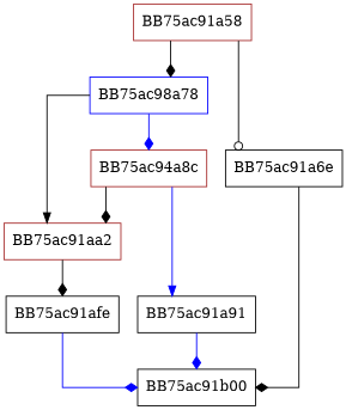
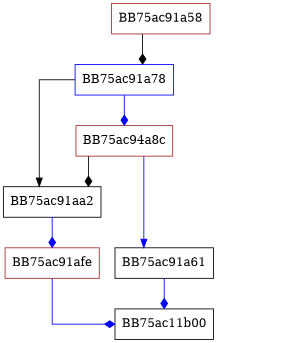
  digraph {
    splines=ortho
    node [color=black shape=box]
    edge [arrowhead=diamond color=black]
    BB75ac91a58 [color=brown]
-   BB75ac91a78 [color=blue label=BB75ac98a78]
-   BB75ac91a6e
-   BB75ac91aa2 [color=brown]
+   BB75ac91a78 [color=blue]
+   BB75ac91aa2
    n5 [color=brown label=BB75ac94a8c]
-   BB75ac91b00
-   BB75ac91afe
-   BB75ac91a91
+   BB75ac91b00 [label=BB75ac11b00]
+   BB75ac91afe [color=brown]
+   BB75ac91a91 [label=BB75ac91a61]
    BB75ac91a58 -> BB75ac91a78
-   BB75ac91a58 -> BB75ac91a6e [arrowhead=odot]
    BB75ac91a78 -> BB75ac91aa2 [arrowhead=normal]
    BB75ac91a78 -> n5 [color=blue]
-   BB75ac91a6e -> BB75ac91b00
-   BB75ac91aa2 -> BB75ac91afe
+   BB75ac91aa2 -> BB75ac91afe [color=blue]
    n5 -> BB75ac91aa2
    n5 -> BB75ac91a91 [arrowhead=normal color=blue]
    BB75ac91afe -> BB75ac91b00 [color=blue]
    BB75ac91a91 -> BB75ac91b00 [color=blue]
  }
